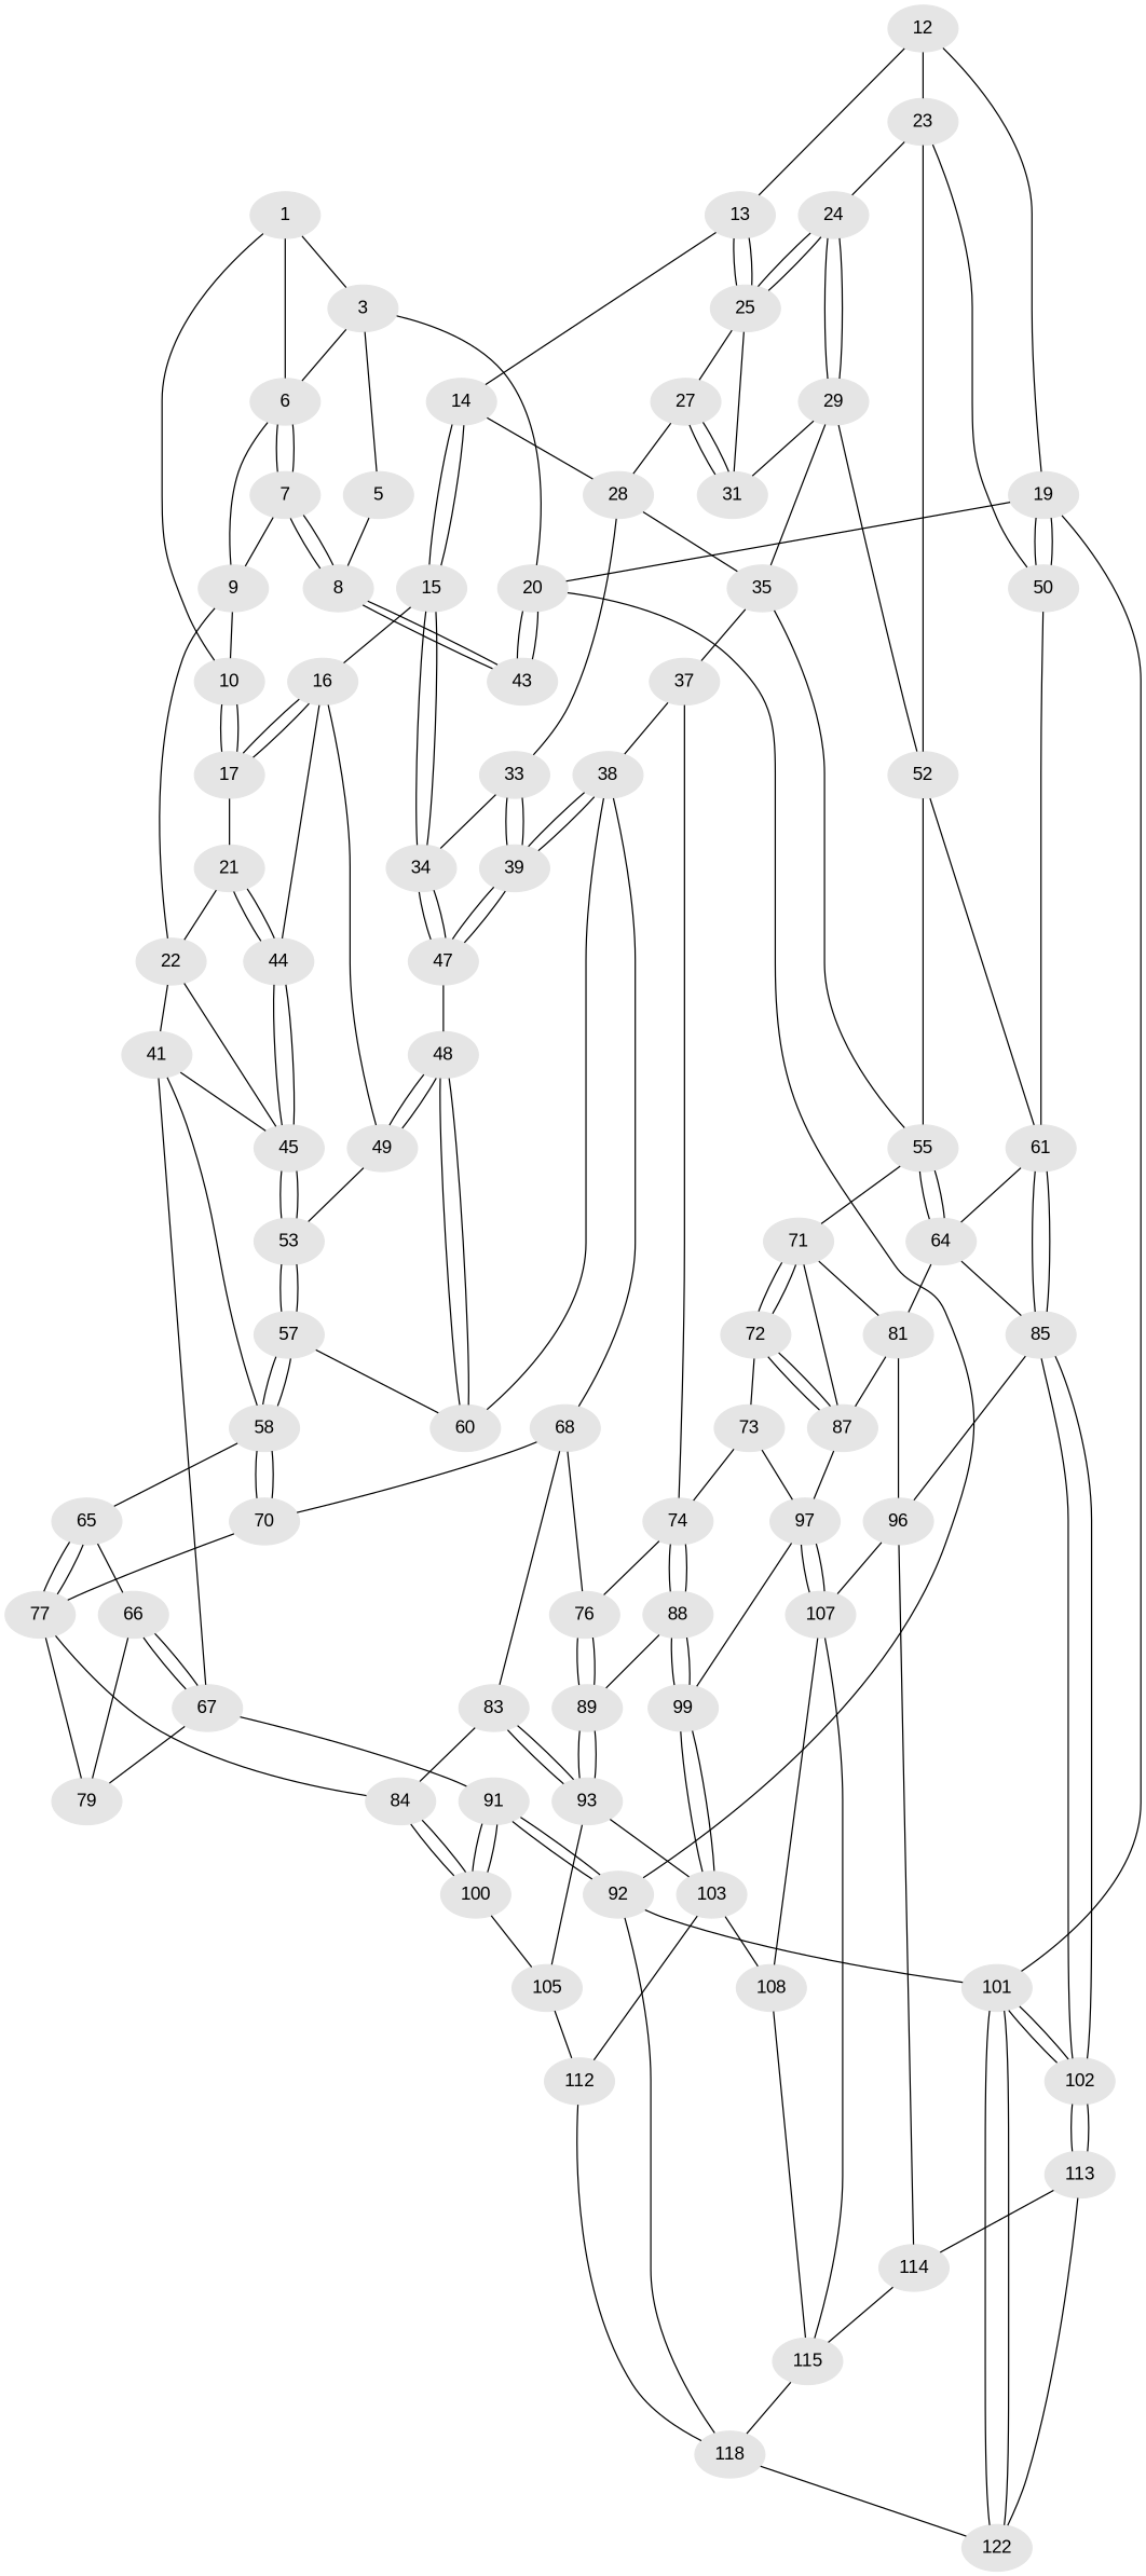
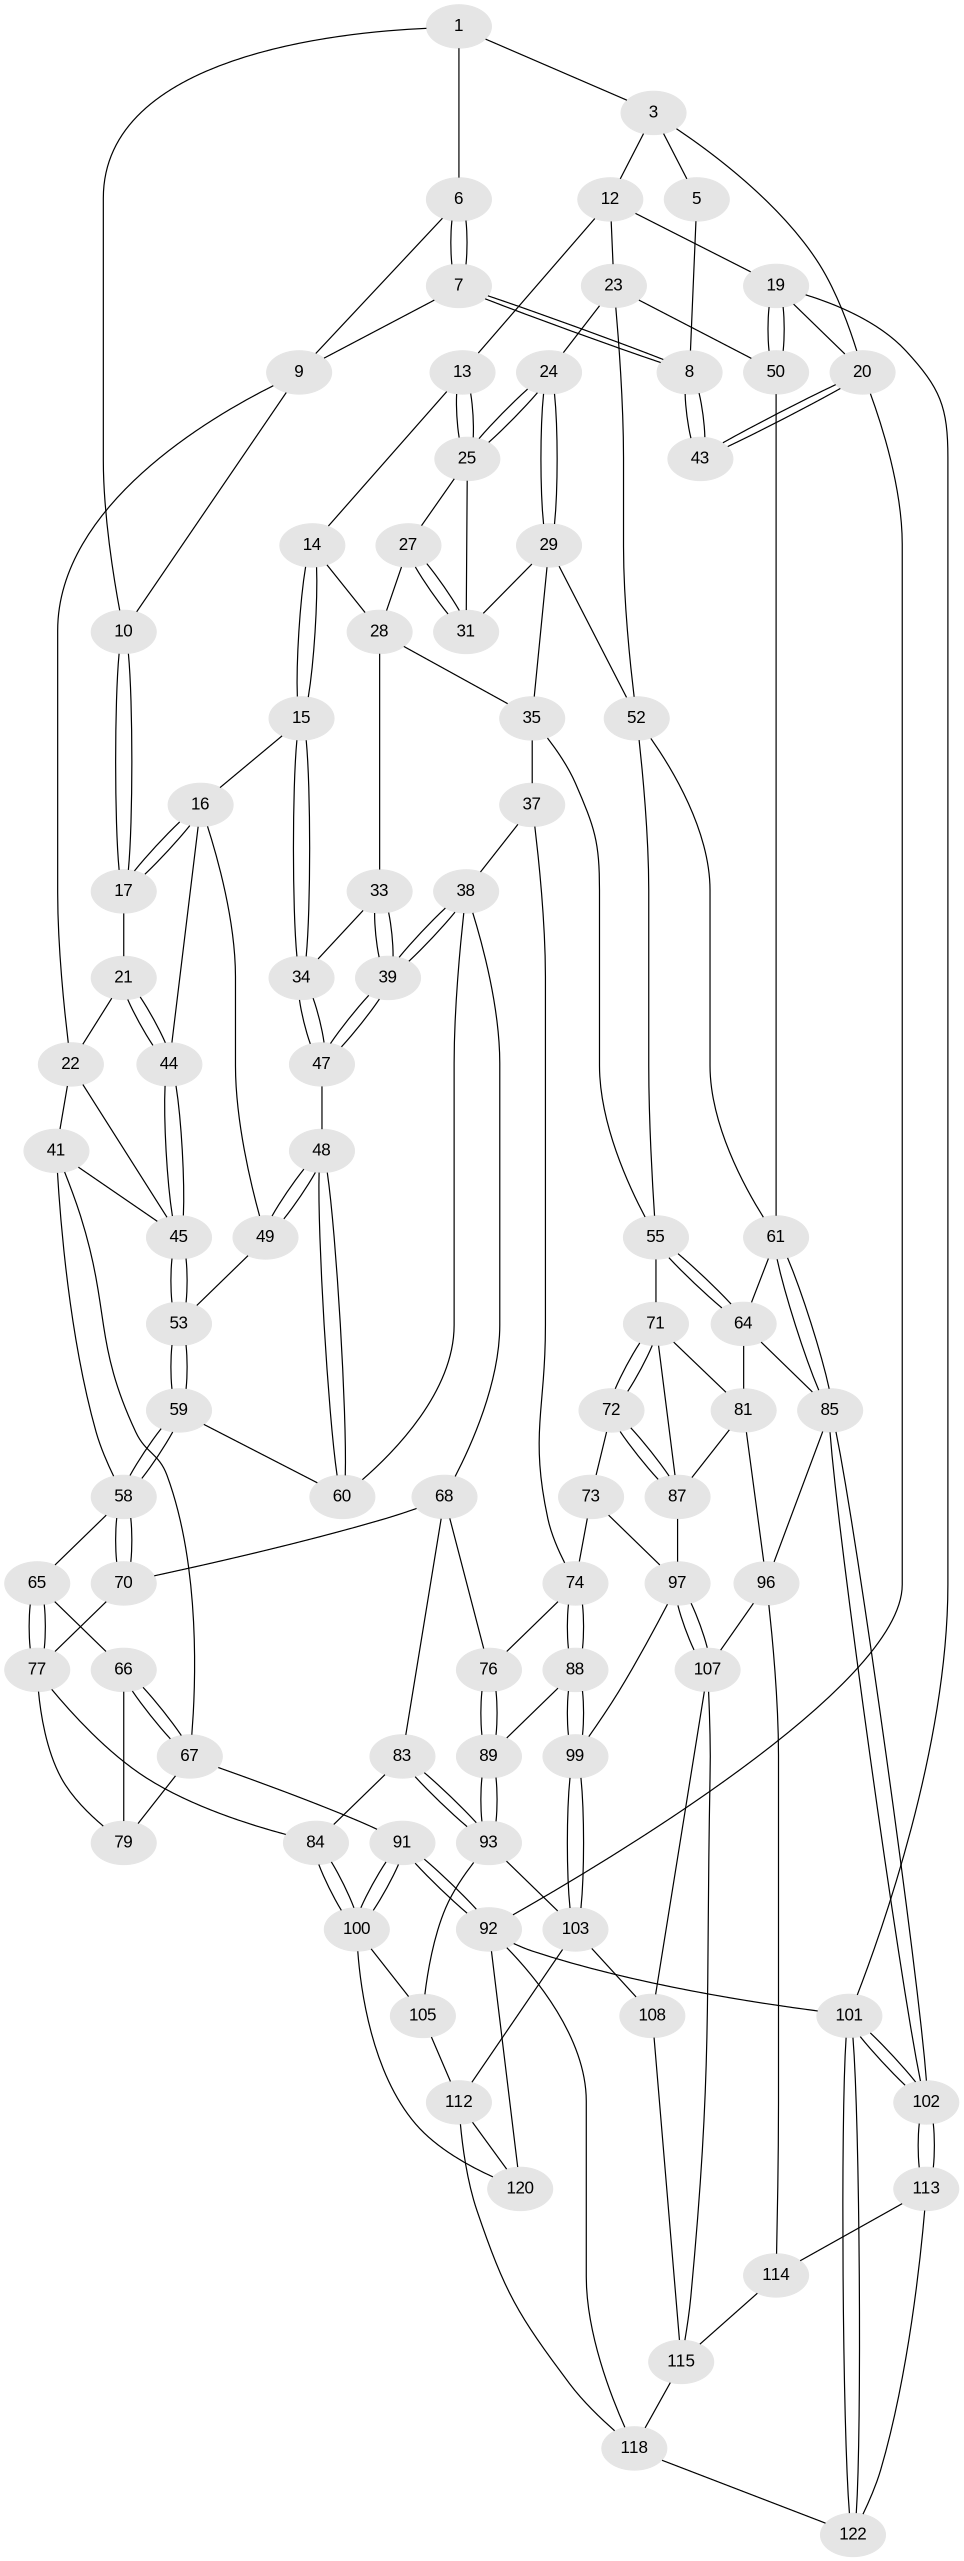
  graph {
    fontname="Liberation Sans"
    node [color=gray90 fontname="Liberation Sans" style=filled]
    edge [fontname="Liberation Sans"]
    1 [super="+2"]
    3 [super="+4"]
    6
    10
    5
    12 [super="+18"]
    20
    7
    9 [super="+11"]
    17
    8
    13
    19
    23 [super="+51"]
    43
    92 [super="+124"]
    22 [super="+40"]
    41 [super="+42"]
    45
    21
    14
    25 [super="+26"]
    50
    101
    24
    52 [super="+54"]
    15
    28 [super="+32"]
    27
    31
    16 [super="+46"]
    34
    33
    35 [super="+36"]
    44
    49
    47
    53
    61 [super="+62"]
    102
    122
    118 [super="+123"]
+   120
    58 [super="+59"]
    67 [super="+90"]
    29 [super="+30"]
    55 [super="+56"]
    39
    37
    48
    38 [super="+63"]
    74 [super="+75"]
    64 [super="+80"]
    71 [super="+82"]
    60
    68 [super="+69"]
    76
    88
    70
    83
    65
    79
    91
-   57
+   57 [label=59]
    85 [super="+86"]
    81 [super="+94"]
    72
    87 [super="+95"]
    66
    77 [super="+78"]
    96 [super="+110"]
    84
    100 [super="+106"]
    89
    93 [super="+104"]
    73
    97 [super="+98"]
    99
    107 [super="+111"]
    114 [super="+117"]
    103 [super="+109"]
    105
    113 [super="+121"]
    108
    112 [super="+119"]
    115 [super="+116"]
    1 -- 3
    1 -- 6
    1 -- 10
    3 -- 5
-   3 -- 6
+   3 -- 12
    3 -- 20
    6 -- 7
    6 -- 7
    6 -- 9
    10 -- 17
    10 -- 17
    5 -- 8
    12 -- 13
    12 -- 19
    12 -- 23
    20 -- 43
    20 -- 43
    20 -- 92
    7 -- 9
    7 -- 8
    7 -- 8
    9 -- 10
    9 -- 22
    17 -- 21
    8 -- 43
    8 -- 43
    13 -- 14
    13 -- 25
    13 -- 25
    19 -- 20
    19 -- 50
    19 -- 50
    19 -- 101
    23 -- 50
    23 -- 24
    23 -- 52
    92 -- 101
    92 -- 118
+   92 -- 120
    22 -- 41
    22 -- 45
    41 -- 45
    41 -- 58
    41 -- 67
    45 -- 53
    45 -- 53
    21 -- 22
    21 -- 44
    21 -- 44
    14 -- 15
    14 -- 15
    14 -- 28
    25 -- 27
    25 -- 31
    50 -- 61
    101 -- 102
    101 -- 102
    101 -- 122
    101 -- 122
    24 -- 25
    24 -- 25
    24 -- 29
    24 -- 29
    52 -- 61
    52 -- 55
    15 -- 16
    15 -- 34
    15 -- 34
    28 -- 33
    28 -- 35
    27 -- 28
    27 -- 31
    27 -- 31
    16 -- 17
    16 -- 17
    16 -- 44
    16 -- 49
    34 -- 47
    34 -- 47
    33 -- 34
    33 -- 39
    33 -- 39
    35 -- 55
    35 -- 37
    44 -- 45
    44 -- 45
    49 -- 53
    47 -- 48
    53 -- 57
    53 -- 57
    61 -- 64
    61 -- 85
    61 -- 85
    102 -- 113
    102 -- 113
    118 -- 122
    58 -- 70
    58 -- 70
    58 -- 65
    67 -- 79
    67 -- 91
    29 -- 52
    29 -- 31
    29 -- 35
    55 -- 64
    55 -- 64
    55 -- 71
    39 -- 47
    39 -- 47
    37 -- 38
    37 -- 74
    48 -- 49
    48 -- 49
    48 -- 60
    48 -- 60
    38 -- 39
    38 -- 39
    38 -- 60
    38 -- 68
    74 -- 76
    74 -- 88
    74 -- 88
    64 -- 85
    64 -- 81
    71 -- 81
    71 -- 72
    71 -- 72
    71 -- 87
    68 -- 76
    68 -- 70
    68 -- 83
    76 -- 89
    76 -- 89
    88 -- 89
    88 -- 99
    88 -- 99
    70 -- 77
    83 -- 84
    83 -- 93
    83 -- 93
    65 -- 66
    65 -- 77
    65 -- 77
    91 -- 92
    91 -- 92
    91 -- 100
    91 -- 100
    57 -- 58
    57 -- 58
    57 -- 60
    85 -- 102
    85 -- 102
    85 -- 96
    81 -- 87
    81 -- 96
    72 -- 87
    72 -- 87
    72 -- 73
    87 -- 97
    66 -- 67
    66 -- 67
    66 -- 79
    77 -- 79
    77 -- 84
    96 -- 107
    96 -- 114
    84 -- 100
    84 -- 100
+   100 -- 120
    100 -- 105
    89 -- 93
    89 -- 93
    93 -- 103
    93 -- 105
    73 -- 74
    73 -- 97
    97 -- 99
    97 -- 107
    97 -- 107
    99 -- 103
    99 -- 103
    107 -- 108
    107 -- 115
    114 -- 115
    103 -- 108
    103 -- 112
    105 -- 112
    113 -- 122
    113 -- 114 [weight=2]
    108 -- 115
    112 -- 118
+   112 -- 120
    115 -- 118
  }
